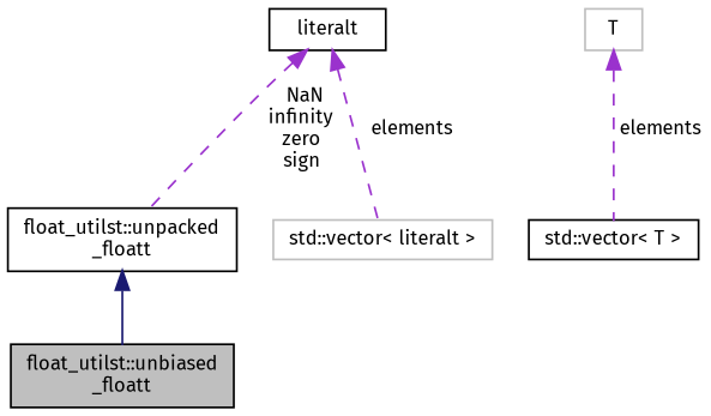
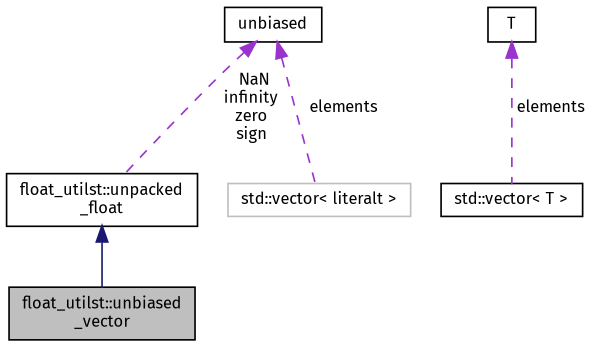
  digraph {
    fontname="Fira Sans"
    node [color=black fontname="Fira Sans" fontsize=10 shape=record]
    edge [color=darkorchid3 dir=back fontname="Fira Sans" fontsize=10 labelfontname=Helvetica labelfontsize=10 style=dashed]
-   n1 [fillcolor=grey75 fontcolor=black height=0.2 label="float_utilst::unbiased\l_floatt" style=filled width=0.4]
-   n2 [height=0.2 label="float_utilst::unpacked\l_floatt" width=0.4]
+   n1 [fillcolor=grey75 fontcolor=black height=0.2 label="float_utilst::unbiased\l_vector" style=filled width=0.4]
+   n2 [height=0.2 label="float_utilst::unpacked\l_float" width=0.4]
    n3 [color=grey75 height=0.2 label="std::vector\< literalt \>" width=0.4]
-   n4 [height=0.2 label=literalt width=0.4]
+   n4 [height=0.2 label=unbiased width=0.4]
    n5 [height=0.2 label="std::vector\< T \>" width=0.4]
-   n6 [color=grey75 height=0.2 label=T width=0.4]
+   n6 [height=0.2 label=T width=0.4]
    n2 -> n1 [color=midnightblue style=solid]
    n4 -> n2 [label=" NaN\ninfinity\nzero\nsign"]
    n4 -> n3 [label=" elements"]
    n6 -> n5 [label=" elements"]
  }
